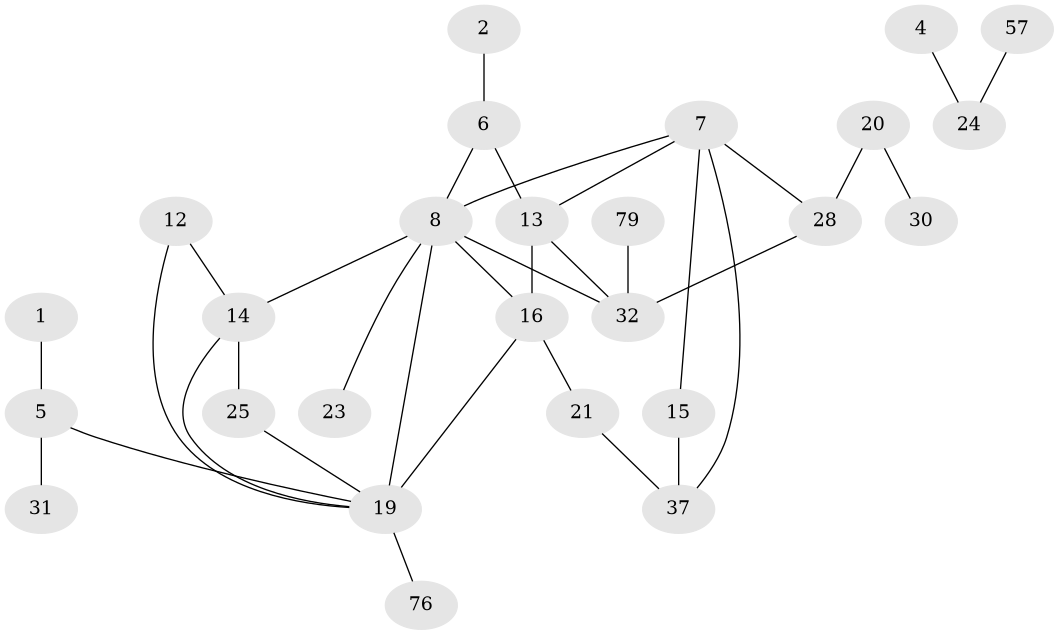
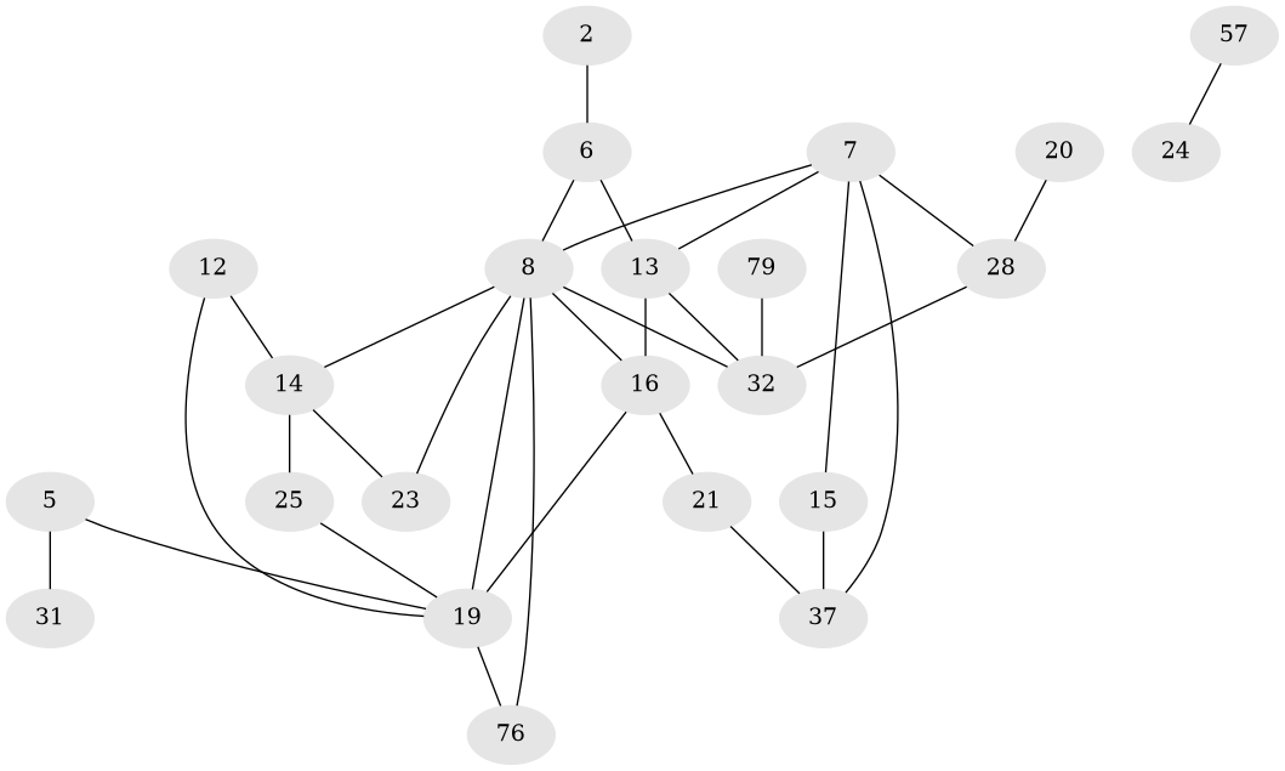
  graph {
    node [color=gray90 style=filled]
    edge [weight=1.0]
-   1
    5
    19
    31
    n5 [label=76]
    2
    6
    8
    13
    14
    16
    23
    32
-   4
    24
    7
    15
    n18 [label=37]
    28
    25
    21
    12
    n23 [label=57]
    20
-   30
    n26 [label=79]
-   1 -- 5
    5 -- 19
    5 -- 31
    19 -- n5
    2 -- 6
    6 -- 8
    6 -- 13
    8 -- 19 [weight=3.0]
+   8 -- n5
    8 -- 14
    8 -- 16
    8 -- 23
    8 -- 32 [weight=2.0]
    13 -- 16
    13 -- 32
-   14 -- 19
+   14 -- 23
    14 -- 25
    16 -- 19 [weight=2.0]
    16 -- 21
-   4 -- 24
    7 -- 8
    7 -- 13
    7 -- 15
    7 -- n18
    7 -- 28
    15 -- n18 [weight=2.0]
    28 -- 32
    25 -- 19
    21 -- n18
    12 -- 19
    12 -- 14
    n23 -- 24
    20 -- 28
-   20 -- 30
    n26 -- 32
  }
